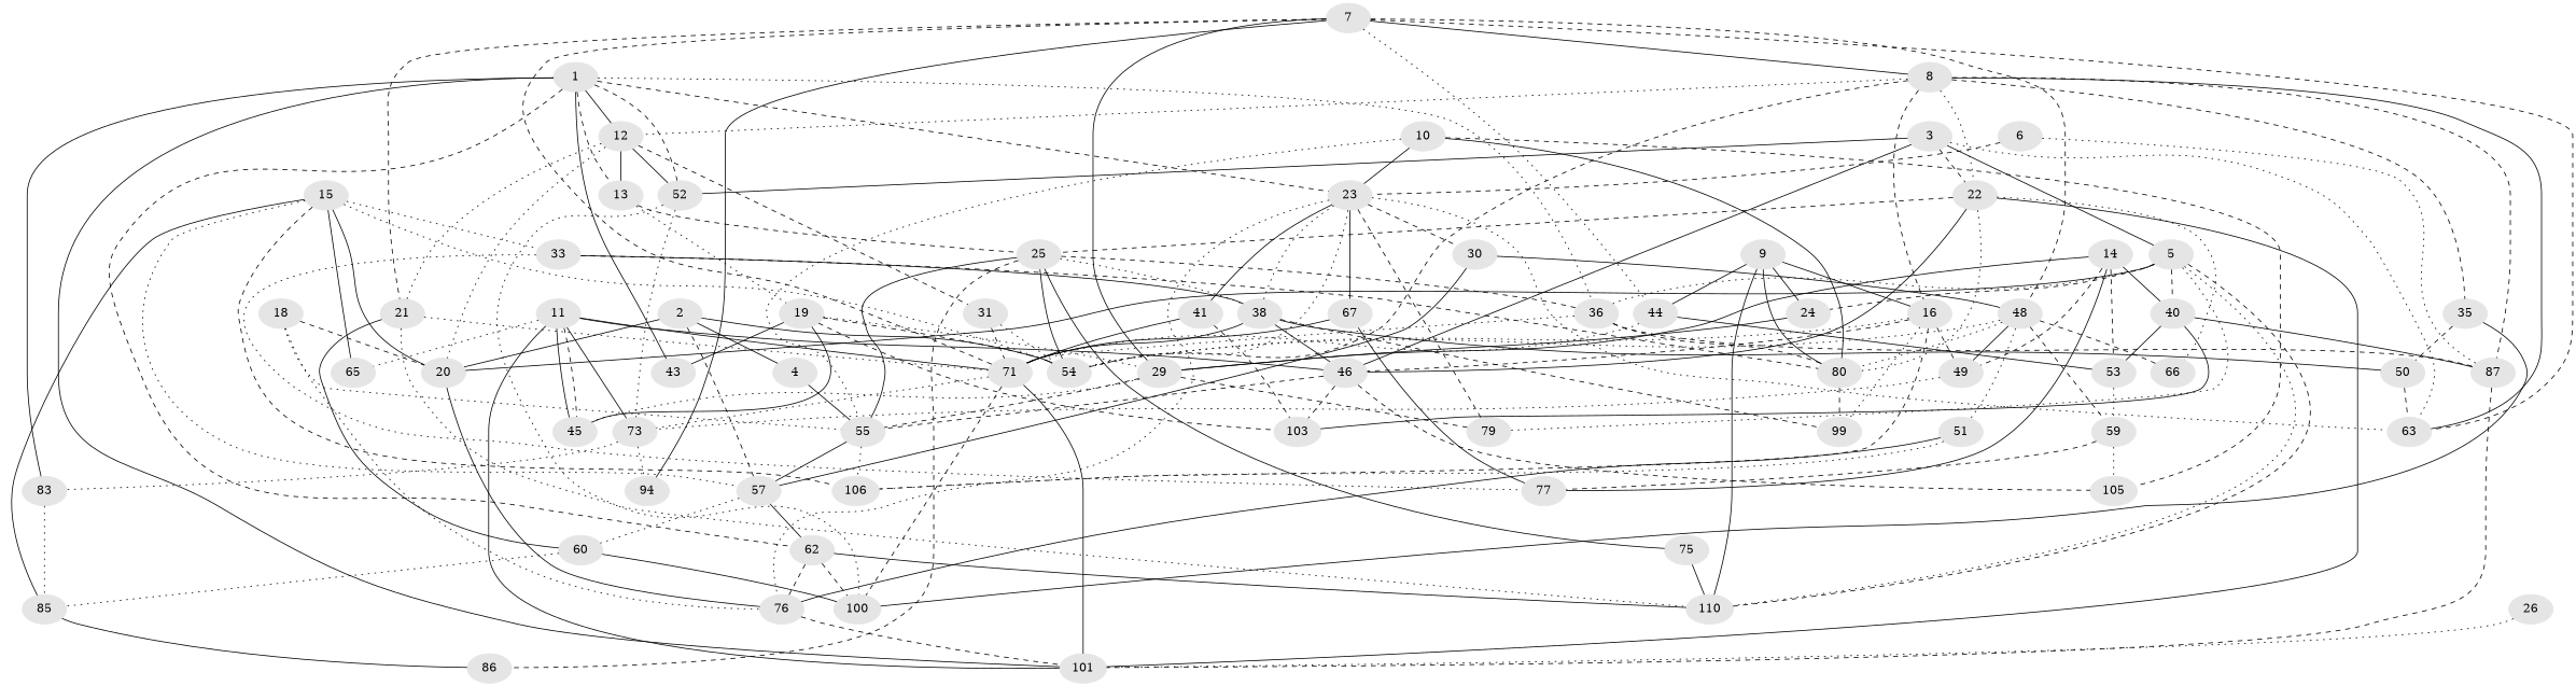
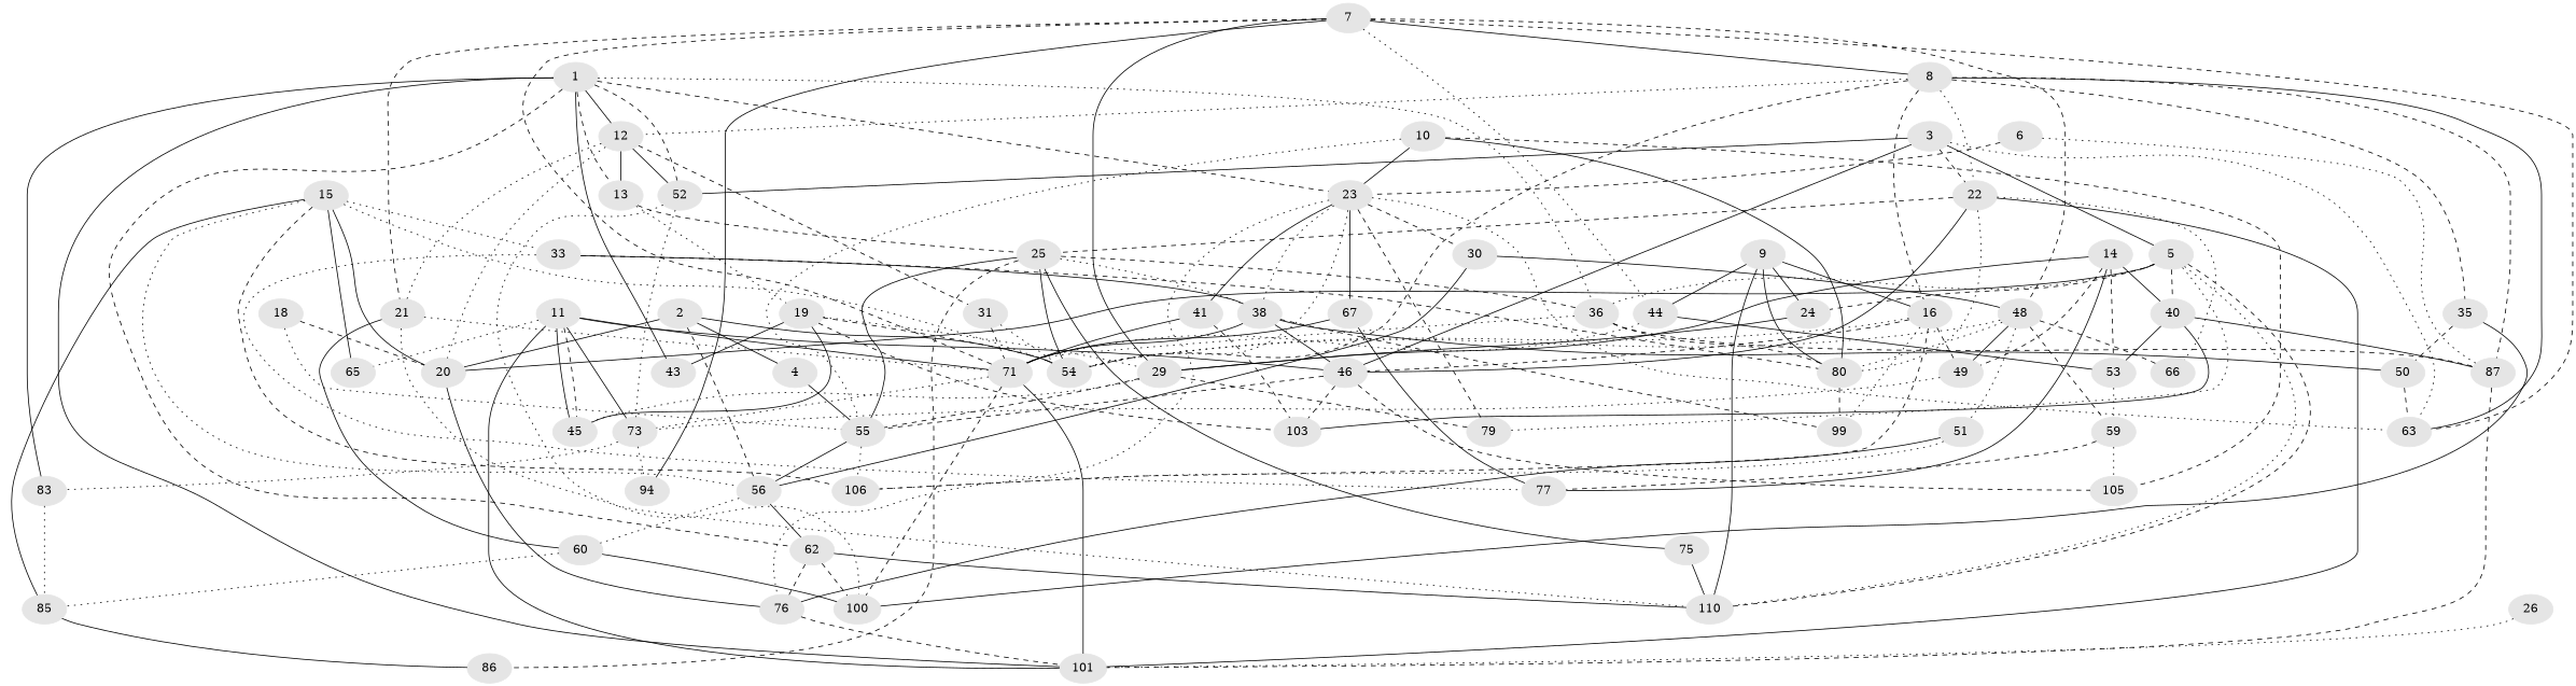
  graph {
    node [color=gray90 style=filled]
    edge [style=solid]
    1 [super="+88"]
    12 [super="+32"]
    13 [super="+108"]
    23 [super="+93"]
    36 [super="+39"]
    43
    52
    62
    83
    101 [super="+104"]
    20 [super="+82"]
    21 [super="+96"]
    31
    19 [super="+42"]
    25 [super="+74"]
    54 [super="+70"]
    63 [super="+112"]
    79
    76 [super="+113"]
    30
    38 [super="+78"]
    41 [super="+81"]
    67
    87 [super="+92"]
    71 [super="+107"]
    n26 [label=80 super="+91"]
    73 [super="+97"]
    100 [super="+114"]
    110 [super="+111"]
    85
    2 [super="+17"]
    4
-   56 [super="+57" label=57]
+   56 [super="+57"]
    55 [super="+58"]
    60
    3 [super="+84"]
    5 [super="+109"]
    22 [super="+80"]
    46 [super="+47"]
    24
    40
    66
    105
    103
    106
    29 [super="+68"]
    53
    6
    7 [super="+34"]
    8 [super="+64"]
    44 [super="+72"]
    48 [super="+61"]
    94
    16 [super="+27"]
    35
    45
    49 [super="+102"]
    51
    59
    99
    50
    9 [super="+37"]
    10
    11 [super="+69"]
    65
    75
    86
    14 [super="+28"]
    77 [super="+98"]
    15 [super="+95"]
    33
    18
    26
    1 -- 12
    1 -- 13 [style=dashed]
    1 -- 23 [style=dashed]
    1 -- 36 [style=dotted]
    1 -- 43
    1 -- 52 [style=dashed]
    1 -- 62 [style=dashed]
    1 -- 83
    1 -- 101
    12 -- 13 [weight=2]
    12 -- 52
    12 -- 20 [style=dotted]
    12 -- 21 [style=dotted]
    12 -- 31 [style=dashed]
    13 -- 19 [style=dotted]
    13 -- 25 [style=dashed]
    23 -- 54 [style=dotted]
    23 -- 63 [style=dotted]
    23 -- 79 [style=dashed]
    23 -- 76 [style=dotted]
    23 -- 30 [style=dashed]
    23 -- 38 [style=dotted]
    23 -- 41
    23 -- 67
    36 -- 87 [style=dashed]
    36 -- 71 [style=dotted]
    36 -- n26 [style=dashed]
    52 -- 73 [style=dotted]
    52 -- 100 [style=dotted]
    62 -- 76 [style=dashed]
    62 -- 100 [style=dashed]
    62 -- 110
    83 -- 85 [style=dotted]
    20 -- 76
    21 -- 71 [style=dotted]
    21 -- 110 [style=dotted]
    21 -- 60
    31 -- 54 [style=dotted]
    31 -- 71 [style=dashed]
    19 -- 43
    19 -- 54 [style=dashed]
    19 -- 103 [style=dashed]
    19 -- 29 [style=dotted]
    19 -- 45
    25 -- 36 [style=dashed]
    25 -- 54
    25 -- 38 [style=dotted]
    25 -- 55
    25 -- 75
    25 -- 86 [style=dashed]
    76 -- 101 [style=dashed]
    30 -- 56
    30 -- 48
    38 -- 71
    38 -- 46
    38 -- 99 [style=dashed]
    38 -- 50
    41 -- 71
    41 -- 103 [style=dashed]
    67 -- 71
    67 -- 77
    87 -- 101 [style=dashed]
    71 -- 101
    71 -- 73 [style=dotted]
    71 -- 100 [style=dashed]
    n26 -- 99 [style=dashed]
    73 -- 83 [style=dotted]
    73 -- 94 [style=dotted]
    85 -- 86
    2 -- 20
    2 -- 54 [weight=2]
    2 -- 4
    2 -- 56 [style=dashed]
    4 -- 55
    56 -- 62
    56 -- 60 [style=dotted]
    55 -- 56
    55 -- 106 [style=dotted]
    60 -- 100
    60 -- 85 [style=dotted]
    3 -- 52
    3 -- 63 [style=dotted]
    3 -- 5
    3 -- 22 [style=dashed]
    3 -- 46
    5 -- 36 [style=dotted]
    5 -- 20
    5 -- 79 [style=dotted]
    5 -- 110 [style=dotted]
    5 -- 110 [style=dashed]
    5 -- 24 [style=dashed]
    5 -- 40 [style=dashed]
    22 -- 101
    22 -- 25 [style=dashed]
    22 -- n26 [style=dotted]
    22 -- 46
    22 -- 66 [style=dotted]
    46 -- 55 [style=dashed]
    46 -- 105 [style=dashed]
    46 -- 103 [style=dashed]
    24 -- 29
    40 -- 87
    40 -- 103
    40 -- 53
    29 -- 79 [style=dashed]
    29 -- 55 [style=dashed]
    29 -- 45 [style=dotted]
    53 -- 59 [style=dotted]
    6 -- 23 [style=dashed]
    6 -- 87 [style=dotted]
    7 -- 21 [style=dashed]
    7 -- 63 [style=dashed]
    7 -- 71 [style=dashed]
    7 -- 29
    7 -- 8
    7 -- 44 [style=dotted]
    7 -- 48 [style=dashed]
    7 -- 94
    8 -- 12 [style=dotted]
    8 -- 54 [style=dashed]
    8 -- 63
    8 -- 87 [style=dashed]
    8 -- 22 [style=dotted]
    8 -- 16 [style=dashed]
    8 -- 35 [style=dashed]
    44 -- 71 [style=dotted]
    44 -- 53
    48 -- 54 [style=dotted]
    48 -- n26 [style=dotted]
    48 -- 66 [style=dashed]
    48 -- 49
    48 -- 51 [style=dotted]
    48 -- 59 [style=dashed]
    16 -- 54 [style=dotted]
    16 -- 46 [style=dashed]
    16 -- 106 [style=dashed]
    16 -- 49 [style=dashed]
    16 -- 99 [style=dotted]
    35 -- 100
    35 -- 50 [style=dashed]
    49 -- 73 [style=dotted]
    51 -- 76
    51 -- 106 [style=dotted]
    59 -- 105 [style=dotted]
    59 -- 77 [style=dashed]
    50 -- 63 [style=dashed]
    9 -- n26
    9 -- 110
    9 -- 24
    9 -- 44
    9 -- 16
    10 -- 23
    10 -- n26
    10 -- 55 [style=dotted]
    10 -- 105 [style=dashed]
    11 -- 101
    11 -- 71
    11 -- 73
    11 -- 46
    11 -- 45
    11 -- 45 [style=dashed]
    11 -- 65 [style=dotted]
    75 -- 110
    14 -- 40
    14 -- 29
    14 -- 53 [style=dashed]
    14 -- 49 [style=dashed]
    14 -- 77
    15 -- 20
    15 -- 54 [style=dotted]
    15 -- 85
    15 -- 56 [style=dotted]
    15 -- 106 [style=dashed]
    15 -- 65
    15 -- 33 [style=dotted]
    33 -- 38
    33 -- n26 [style=dashed]
    33 -- 77 [style=dotted]
    18 -- 20 [style=dashed]
-   18 -- 76 [style=dotted]
    18 -- 55 [style=dotted]
    26 -- 101 [style=dotted]
  }
